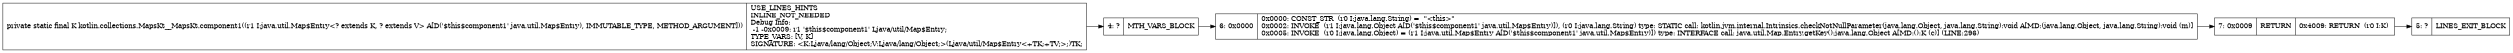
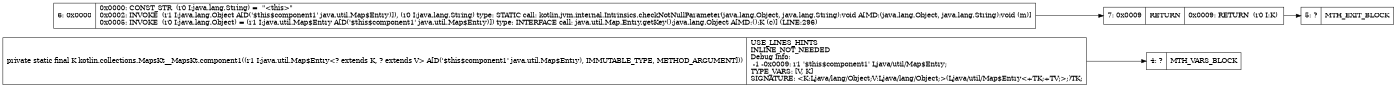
  digraph {
    rankdir=LR
    node [shape=record]
    n1 [label="{4\:\ ?|MTH_VARS_BLOCK\l}"]
    n2 [label="{6\:\ 0x0000|0x0000: CONST_STR  (r0 I:java.lang.String) =  \"\<this\>\" \l0x0002: INVOKE  (r1 I:java.lang.Object A[D('$this$component1' java.util.Map$Entry)]), (r0 I:java.lang.String) type: STATIC call: kotlin.jvm.internal.Intrinsics.checkNotNullParameter(java.lang.Object, java.lang.String):void A[MD:(java.lang.Object, java.lang.String):void (m)]\l0x0005: INVOKE  (r0 I:java.lang.Object) = (r1 I:java.util.Map$Entry A[D('$this$component1' java.util.Map$Entry)]) type: INTERFACE call: java.util.Map.Entry.getKey():java.lang.Object A[MD:():K (c)] (LINE:296)\l}"]
-   n3 [label="{7\:\ 0x0009|RETURN\l|0x4009: RETURN  (r0 I:K) \l}"]
-   n4 [label="{5\:\ ?|LINES_EXIT_BLOCK\l}"]
+   n3 [label="{7\:\ 0x0009|RETURN\l|0x0009: RETURN  (r0 I:K) \l}"]
+   n4 [label="{5\:\ ?|MTH_EXIT_BLOCK\l}"]
    n5 [label="{private static final K kotlin.collections.MapsKt__MapsKt.component1((r1 I:java.util.Map$Entry\<? extends K, ? extends V\> A[D('$this$component1' java.util.Map$Entry), IMMUTABLE_TYPE, METHOD_ARGUMENT]))  | USE_LINES_HINTS\lINLINE_NOT_NEEDED\lDebug Info:\l  \-1 \-0x0009: r1 '$this$component1' Ljava\/util\/Map$Entry;\lTYPE_VARS: [V, K]\lSIGNATURE: \<K:Ljava\/lang\/Object;V:Ljava\/lang\/Object;\>(Ljava\/util\/Map$Entry\<+TK;+TV;\>;)TK;\l}"]
-   n1 -> n2
    n2 -> n3
    n3 -> n4
    n5 -> n1
  }
